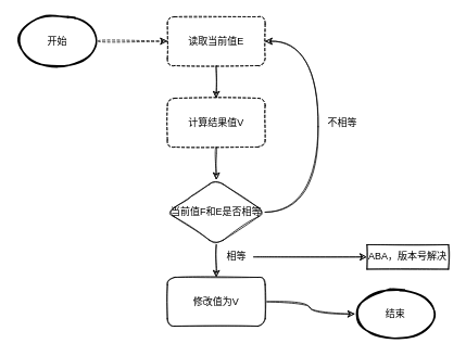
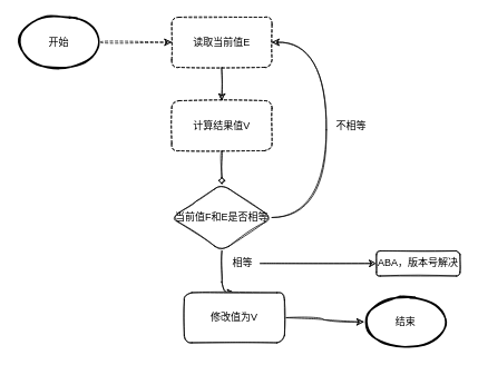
  <mxCell id="0" />
  <mxCell id="1" parent="0" />
  <mxCell id="2" style="edgeStyle=orthogonalEdgeStyle;curved=1;rounded=1;orthogonalLoop=1;jettySize=auto;html=1;exitX=1;exitY=0.5;exitDx=0;exitDy=0;exitPerimeter=0;entryX=0;entryY=0.5;entryDx=0;entryDy=0;sketch=1;dashed=1;" parent="1" source="3" target="5" edge="1"><mxGeometry relative="1" as="geometry" /></mxCell>
  <mxCell id="3" value="开始" style="strokeWidth=2;html=1;shape=mxgraph.flowchart.start_1;whiteSpace=wrap;rounded=1;sketch=1;" parent="1" vertex="1"><mxGeometry x="20" y="20" width="100" height="60" as="geometry" /></mxCell>
  <mxCell id="4" style="edgeStyle=orthogonalEdgeStyle;curved=1;rounded=1;orthogonalLoop=1;jettySize=auto;html=1;exitX=0.5;exitY=1;exitDx=0;exitDy=0;sketch=1;" parent="1" source="5" target="7" edge="1"><mxGeometry relative="1" as="geometry" /></mxCell>
  <mxCell id="5" value="读取当前值E" style="rounded=1;whiteSpace=wrap;html=1;sketch=1;dashed=1;" parent="1" vertex="1"><mxGeometry x="205" y="20" width="120" height="60" as="geometry" /></mxCell>
- <mxCell id="6" style="edgeStyle=orthogonalEdgeStyle;curved=1;rounded=1;orthogonalLoop=1;jettySize=auto;html=1;exitX=0.5;exitY=1;exitDx=0;exitDy=0;entryX=0.5;entryY=0;entryDx=0;entryDy=0;sketch=1;" parent="1" source="7" target="10" edge="1"><mxGeometry relative="1" as="geometry" /></mxCell>
+ <mxCell id="6" style="edgeStyle=orthogonalEdgeStyle;curved=1;rounded=1;orthogonalLoop=1;jettySize=auto;html=1;exitX=0.5;exitY=1;exitDx=0;exitDy=0;entryX=0.5;entryY=0;entryDx=0;entryDy=0;sketch=1;endArrow=diamond;" parent="1" source="7" target="10" edge="1"><mxGeometry relative="1" as="geometry" /></mxCell>
  <mxCell id="7" value="计算结果值V" style="rounded=1;whiteSpace=wrap;html=1;sketch=1;dashed=1;" parent="1" vertex="1"><mxGeometry x="205" y="120" width="120" height="60" as="geometry" /></mxCell>
  <mxCell id="8" style="edgeStyle=orthogonalEdgeStyle;curved=1;rounded=1;orthogonalLoop=1;jettySize=auto;html=1;exitX=1;exitY=0.5;exitDx=0;exitDy=0;entryX=1;entryY=0.5;entryDx=0;entryDy=0;sketch=1;" parent="1" source="10" target="5" edge="1"><mxGeometry relative="1" as="geometry"><Array as="points"><mxPoint x="390" y="260" /><mxPoint x="390" y="50" /></Array></mxGeometry></mxCell>
  <mxCell id="9" style="edgeStyle=orthogonalEdgeStyle;curved=1;rounded=1;orthogonalLoop=1;jettySize=auto;html=1;exitX=0.5;exitY=1;exitDx=0;exitDy=0;entryX=0.5;entryY=0;entryDx=0;entryDy=0;sketch=1;" parent="1" source="10" target="13" edge="1"><mxGeometry relative="1" as="geometry"><Array as="points"><mxPoint x="265" y="325" /><mxPoint x="265" y="325" /></Array></mxGeometry></mxCell>
  <mxCell id="10" value="当前值F和E是否相等" style="rhombus;whiteSpace=wrap;html=1;rounded=1;sketch=1;" parent="1" vertex="1"><mxGeometry x="205" y="220" width="120" height="80" as="geometry" /></mxCell>
  <mxCell id="11" value="不相等" style="text;html=1;strokeColor=none;fillColor=none;align=center;verticalAlign=middle;whiteSpace=wrap;rounded=0;sketch=1;" parent="1" vertex="1"><mxGeometry x="400" y="140" width="40" height="20" as="geometry" /></mxCell>
  <mxCell id="12" style="edgeStyle=orthogonalEdgeStyle;curved=1;rounded=1;orthogonalLoop=1;jettySize=auto;html=1;exitX=1;exitY=0.5;exitDx=0;exitDy=0;entryX=0;entryY=0.5;entryDx=0;entryDy=0;entryPerimeter=0;sketch=1;" parent="1" source="13" target="16" edge="1"><mxGeometry relative="1" as="geometry" /></mxCell>
- <mxCell id="13" value="修改值为V" style="rounded=1;whiteSpace=wrap;html=1;sketch=1;" parent="1" vertex="1"><mxGeometry x="205" y="340" width="120" height="60" as="geometry" /></mxCell>
+ <mxCell id="13" value="修改值为V" style="rounded=1;whiteSpace=wrap;html=1;sketch=1;" parent="1" vertex="1"><mxGeometry x="220" y="350" width="120" height="60" as="geometry" /></mxCell>
  <mxCell id="14" style="edgeStyle=orthogonalEdgeStyle;curved=1;rounded=1;orthogonalLoop=1;jettySize=auto;html=1;entryX=0;entryY=0.5;entryDx=0;entryDy=0;sketch=1;" parent="1" source="15" target="17" edge="1"><mxGeometry relative="1" as="geometry" /></mxCell>
  <mxCell id="15" value="相等" style="text;html=1;strokeColor=none;fillColor=none;align=center;verticalAlign=middle;whiteSpace=wrap;rounded=0;sketch=1;" parent="1" vertex="1"><mxGeometry x="270" y="305" width="40" height="20" as="geometry" /></mxCell>
  <mxCell id="16" value="结束" style="strokeWidth=2;html=1;shape=mxgraph.flowchart.start_1;whiteSpace=wrap;rounded=1;sketch=1;" parent="1" vertex="1"><mxGeometry x="435" y="355" width="100" height="60" as="geometry" /></mxCell>
- <mxCell id="17" value="ABA，版本号解决" style="whiteSpace=wrap;html=1;sketch=1;rounded=0;" parent="1" vertex="1"><mxGeometry x="450" y="300" width="100" height="30" as="geometry" /></mxCell>
+ <mxCell id="17" value="ABA，版本号解决" style="rounded=1;whiteSpace=wrap;html=1;sketch=1;" parent="1" vertex="1"><mxGeometry x="450" y="300" width="100" height="30" as="geometry" /></mxCell>
